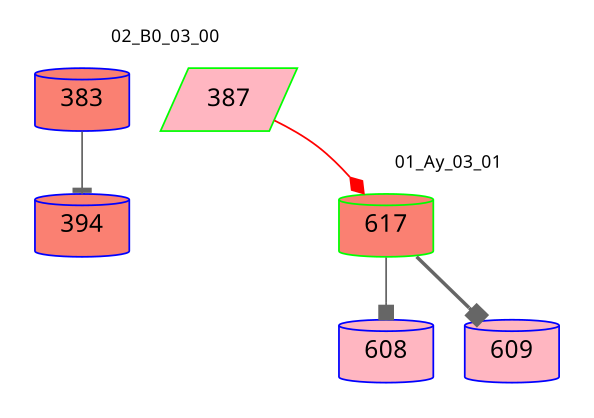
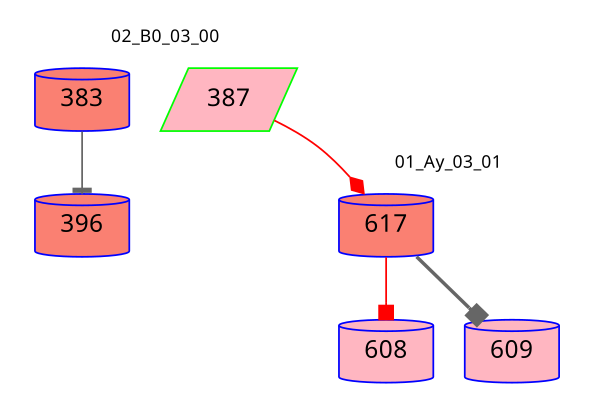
  digraph {
    fontname="Noto Sans"
    node [color=blue fillcolor=salmon fontname="Noto Sans" shape=cylinder style=filled]
    edge [arrowhead=box color=red fontname="Noto Sans" style=solid]
-   n1 [color=green label=617]
+   n1 [label=617]
    n2 [fillcolor=lightpink label=608]
    n3 [fillcolor=lightpink label=609]
    n4 [color=green fillcolor=lightpink label=387 shape=parallelogram]
    n5 [label=383]
-   n6 [label=394]
+   n6 [label=396]
    subgraph cluster_1 {
      color=white
      fontsize=10
      label="01_Ay_03_01"
      n1
      n2
      n3
    }
    subgraph cluster_2 {
      color=white
      fontsize=10
      label="02_B0_03_00"
      n4
      n5
      n6
    }
-   n1 -> n2 [color=gray40]
+   n1 -> n2
    n1 -> n3 [color=gray40 style=bold]
    n4 -> n1 [arrowhead=diamond]
    n5 -> n6 [arrowhead=tee color=gray40]
  }
